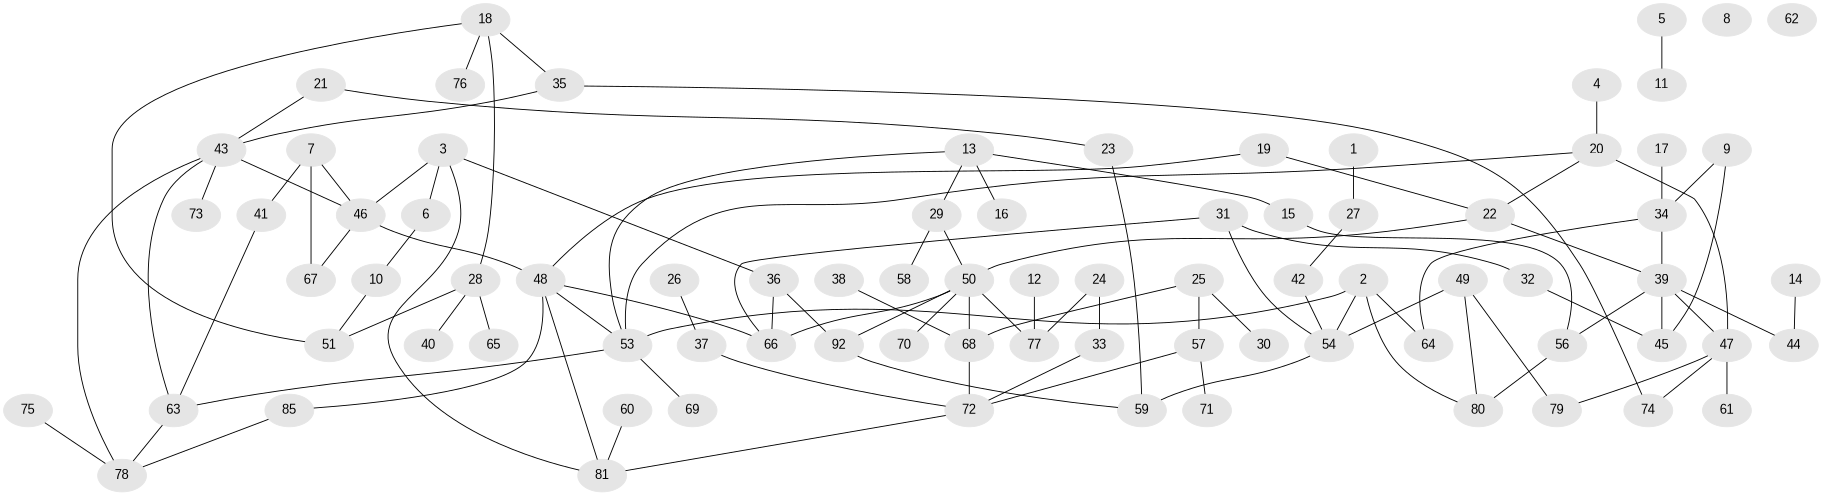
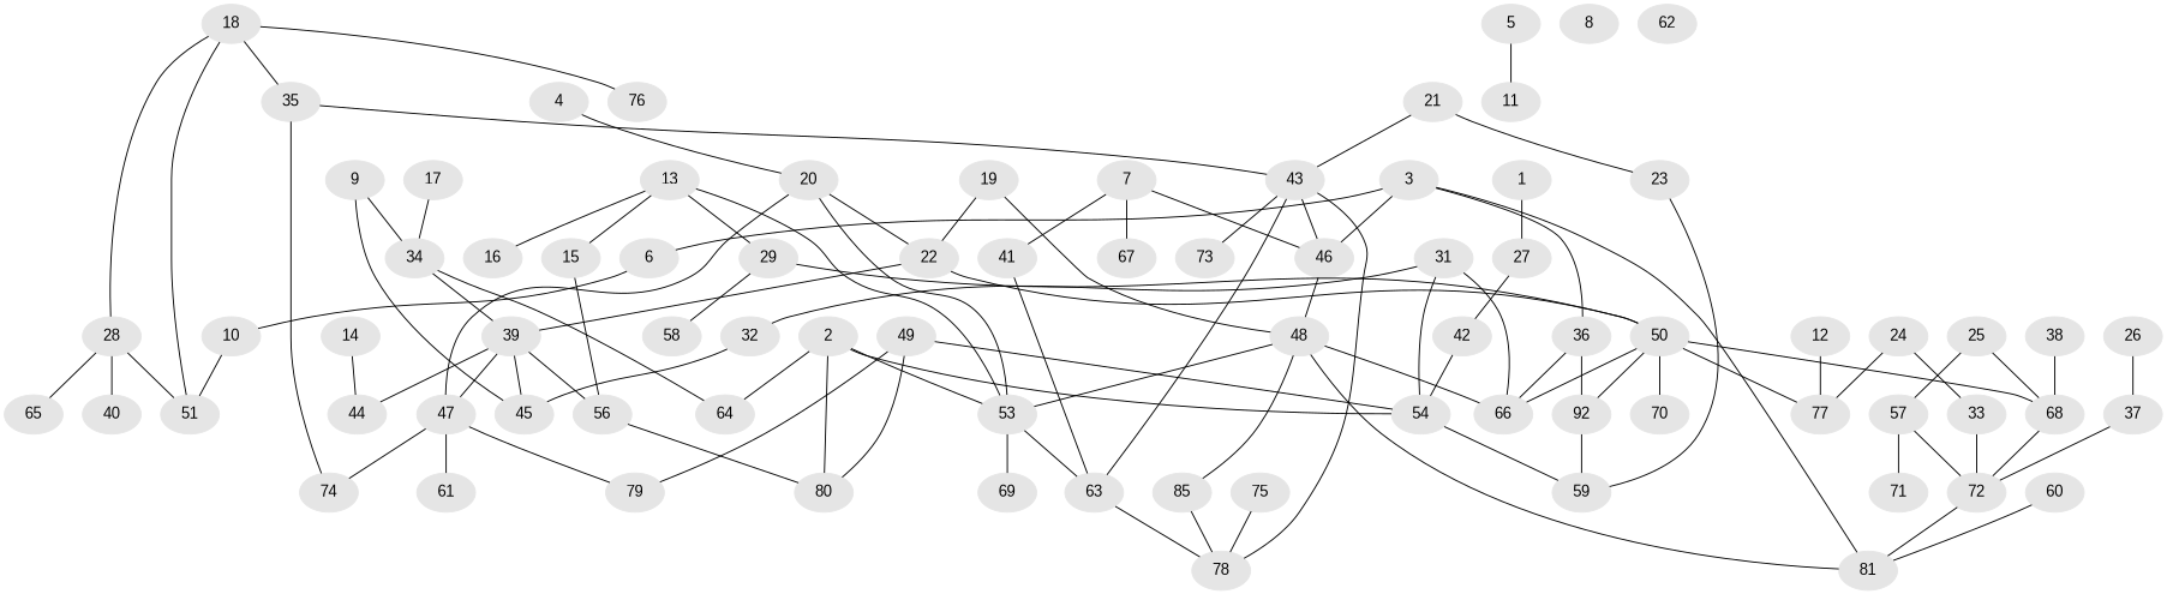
  graph {
    fontname="Liberation Sans"
    node [color=gray90 fontname="Liberation Sans" style=filled]
    edge [fontname="Liberation Sans"]
    1
    27
    42
    2
    53
    54
    64
    80
    63
    69
    59
    3
    6
    36
    46
    81
    10
    66
    n19 [label=92]
    67
    48
    4
    20
    22
    47
    5
    11
    51
    7
    41
    8
    9
    34
    45
    39
    12
    77
    13
    15
    16
    29
    56
    50
    58
    14
    44
    72
    17
    18
    28
    35
    76
    40
    65
    43
    74
    19
    n58 [label=85]
    61
    79
    21
    23
    73
    78
    68
    70
    24
    33
    25
-   30
    57
    71
    26
    37
    31
    32
    38
    49
    60
    62
    75
    1 -- 27
    27 -- 42
    42 -- 54
    2 -- 53
    2 -- 54
    2 -- 64
    2 -- 80
    53 -- 63
    53 -- 69
    54 -- 59
    63 -- 78
    3 -- 6
    3 -- 36
    3 -- 46
    3 -- 81
    6 -- 10
    36 -- 66
    36 -- n19
-   46 -- 67
    46 -- 48
    10 -- 51
    n19 -- 59
    48 -- 53
    48 -- 81
    48 -- 66
    48 -- n58
    4 -- 20
    20 -- 53
    20 -- 22
    20 -- 47
    22 -- 39
    22 -- 50
    47 -- 74
    47 -- 61
    47 -- 79
    5 -- 11
    7 -- 46
    7 -- 67
    7 -- 41
    41 -- 63
    9 -- 34
    9 -- 45
    34 -- 64
    34 -- 39
    39 -- 47
    39 -- 45
    39 -- 56
    39 -- 44
    12 -- 77
    13 -- 53
    13 -- 15
    13 -- 16
    13 -- 29
    15 -- 56
    29 -- 50
    29 -- 58
    56 -- 80
    50 -- 66
    50 -- n19
    50 -- 77
    50 -- 68
    50 -- 70
    14 -- 44
    72 -- 81
    17 -- 34
    18 -- 51
    18 -- 28
    18 -- 35
    18 -- 76
    28 -- 51
    28 -- 40
    28 -- 65
    35 -- 43
    35 -- 74
    43 -- 63
    43 -- 46
    43 -- 73
    43 -- 78
    19 -- 48
    19 -- 22
    n58 -- 78
    21 -- 43
    21 -- 23
    23 -- 59
    68 -- 72
    24 -- 77
    24 -- 33
    33 -- 72
    25 -- 68
-   25 -- 30
    25 -- 57
    57 -- 72
    57 -- 71
    26 -- 37
    37 -- 72
    31 -- 54
    31 -- 66
    31 -- 32
    32 -- 45
    38 -- 68
    49 -- 54
    49 -- 80
    49 -- 79
    60 -- 81
    75 -- 78
  }
